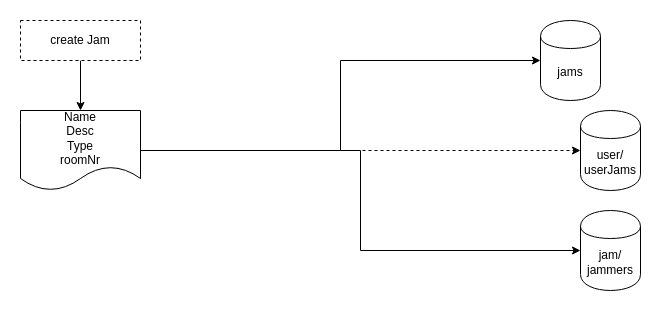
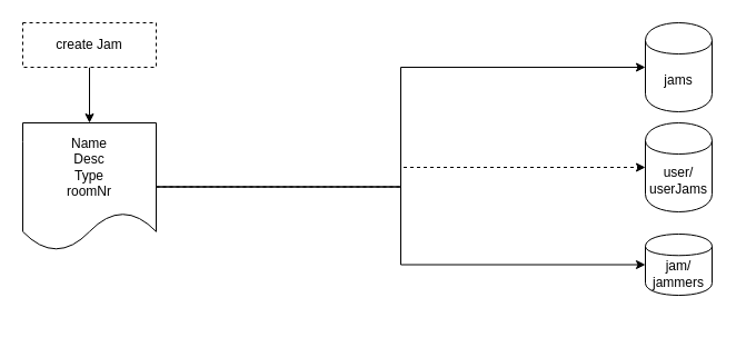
  <mxCell id="0" />
  <mxCell id="1" parent="0" />
  <mxCell id="2" style="edgeStyle=orthogonalEdgeStyle;rounded=0;orthogonalLoop=1;jettySize=auto;html=1;" parent="1" source="3" target="7" edge="1"><mxGeometry relative="1" as="geometry" /></mxCell>
  <mxCell id="3" value="create Jam" style="rounded=0;whiteSpace=wrap;html=1;dashed=1;" parent="1" vertex="1"><mxGeometry x="20" y="20" width="120" height="40" as="geometry" /></mxCell>
  <mxCell id="4" style="edgeStyle=orthogonalEdgeStyle;rounded=0;orthogonalLoop=1;jettySize=auto;html=1;entryX=0;entryY=0.5;entryDx=0;entryDy=0;dashed=1;" parent="1" source="7" target="9" edge="1"><mxGeometry relative="1" as="geometry" /></mxCell>
  <mxCell id="5" style="edgeStyle=orthogonalEdgeStyle;rounded=0;orthogonalLoop=1;jettySize=auto;html=1;entryX=0;entryY=0.5;entryDx=0;entryDy=0;" parent="1" source="7" target="10" edge="1"><mxGeometry relative="1" as="geometry" /></mxCell>
  <mxCell id="6" style="edgeStyle=orthogonalEdgeStyle;rounded=0;orthogonalLoop=1;jettySize=auto;html=1;entryX=0;entryY=0.5;entryDx=0;entryDy=0;" parent="1" source="7" target="8" edge="1"><mxGeometry relative="1" as="geometry" /></mxCell>
- <mxCell id="7" value="Name&lt;br&gt;Desc&lt;br&gt;Type&lt;br&gt;roomNr" style="shape=document;whiteSpace=wrap;html=1;boundedLbl=1;" parent="1" vertex="1"><mxGeometry x="20" y="110" width="120" height="80" as="geometry" /></mxCell>
- <mxCell id="8" value="jams" style="shape=cylinder;whiteSpace=wrap;html=1;boundedLbl=1;backgroundOutline=1;" parent="1" vertex="1"><mxGeometry x="540" y="20" width="60" height="80" as="geometry" /></mxCell>
+ <mxCell id="7" value="Name&lt;br&gt;Desc&lt;br&gt;Type&lt;br&gt;roomNr" style="shape=document;whiteSpace=wrap;html=1;boundedLbl=1;" parent="1" vertex="1"><mxGeometry x="20" y="110" width="120" height="115" as="geometry" /></mxCell>
+ <mxCell id="8" value="jams" style="shape=cylinder;whiteSpace=wrap;html=1;boundedLbl=1;backgroundOutline=1;" parent="1" vertex="1"><mxGeometry x="580" y="20" width="60" height="80" as="geometry" /></mxCell>
  <mxCell id="9" value="user/&lt;br&gt;userJams" style="shape=cylinder;whiteSpace=wrap;html=1;boundedLbl=1;backgroundOutline=1;" parent="1" vertex="1"><mxGeometry x="580" y="110" width="60" height="80" as="geometry" /></mxCell>
- <mxCell id="10" value="jam/&lt;br&gt;jammers" style="shape=cylinder;whiteSpace=wrap;html=1;boundedLbl=1;backgroundOutline=1;" parent="1" vertex="1"><mxGeometry x="580" y="210" width="60" height="80" as="geometry" /></mxCell>
+ <mxCell id="10" value="jam/&lt;br&gt;jammers" style="shape=cylinder;whiteSpace=wrap;html=1;boundedLbl=1;backgroundOutline=1;" parent="1" vertex="1"><mxGeometry x="580" y="210" width="60" height="55" as="geometry" /></mxCell>
